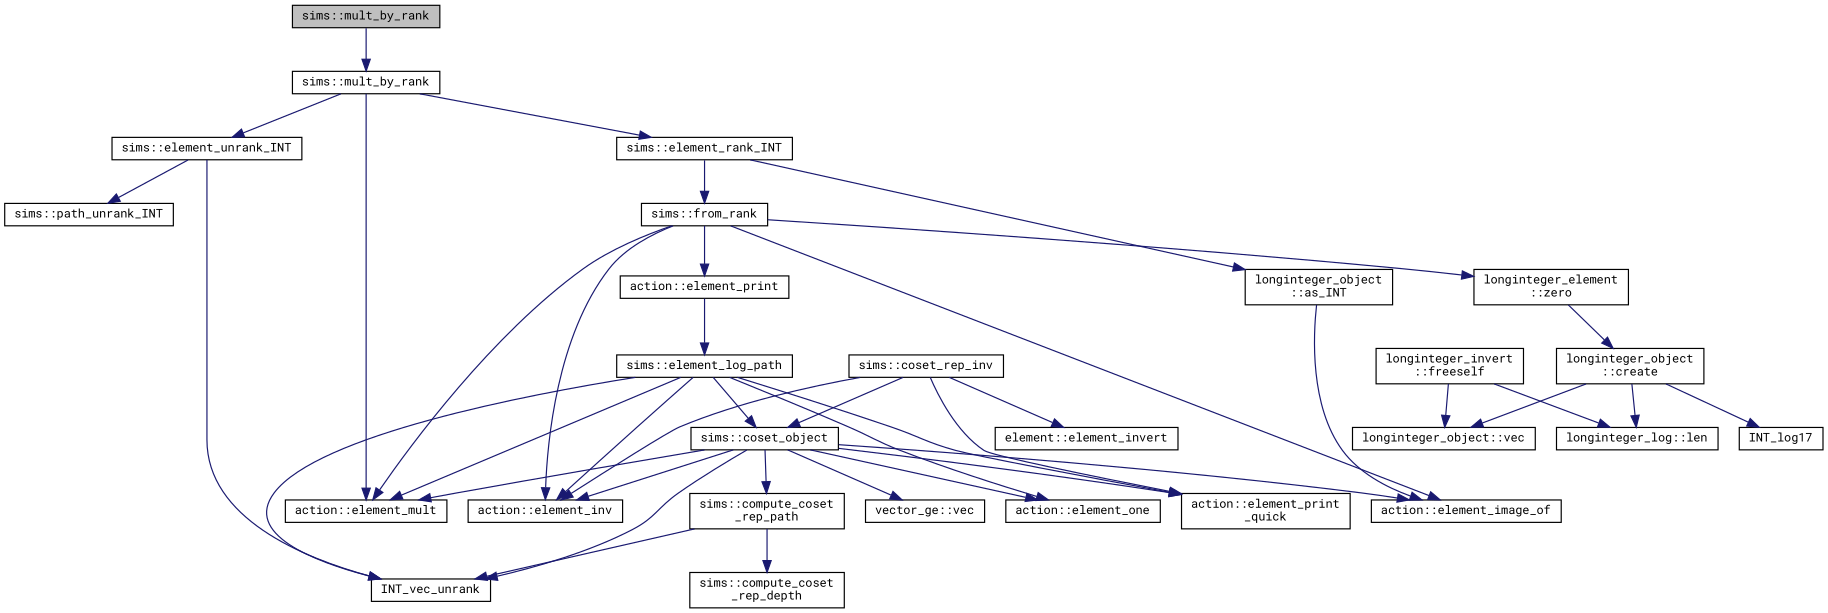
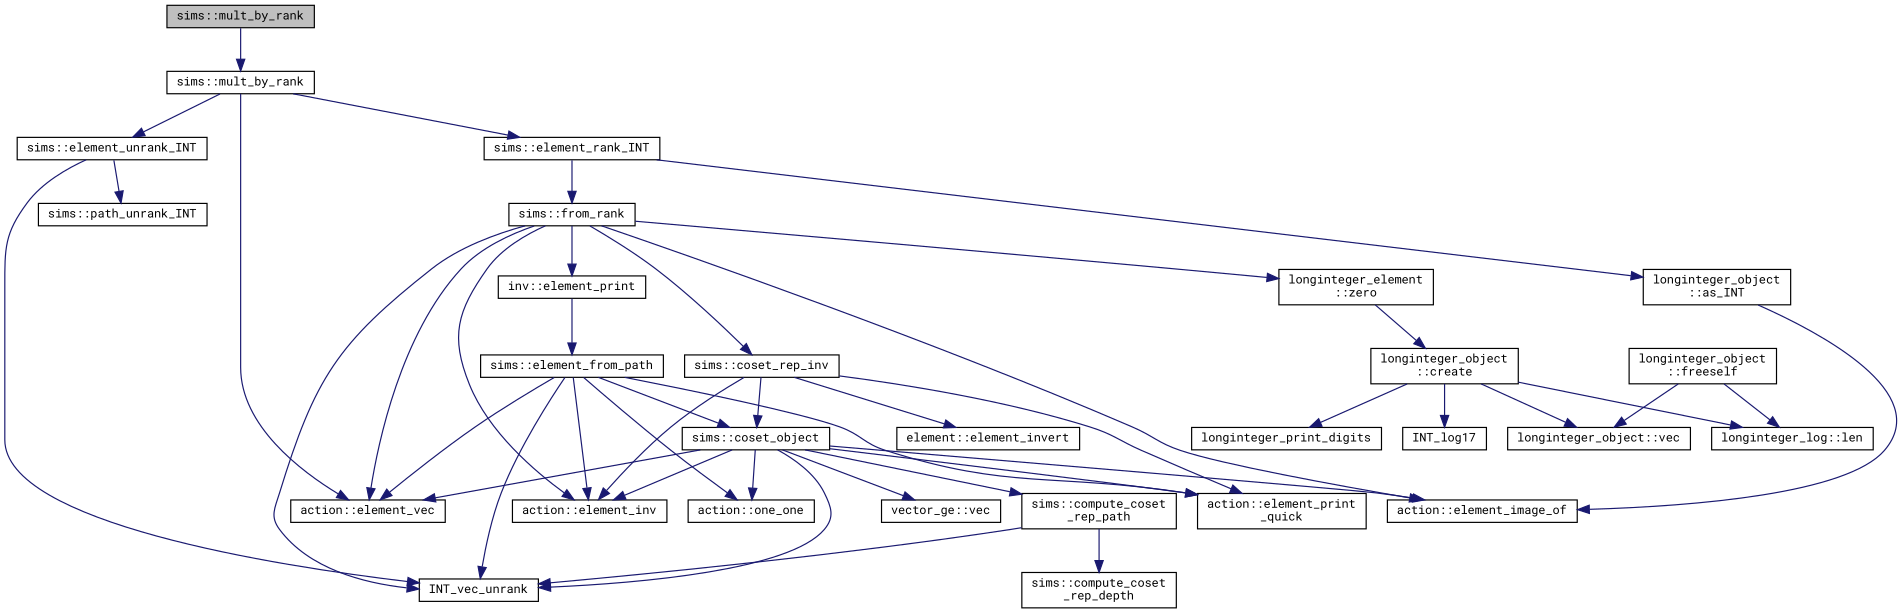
  digraph {
    fontname="Roboto Mono"
    rankdir=TB
    node [color=black fillcolor=white fontname="Roboto Mono" fontsize=10 shape=record style=filled]
    edge [color=midnightblue fontname="Roboto Mono" fontsize=10 labelfontname=Helvetica labelfontsize=10 style=solid]
    n1 [fillcolor=grey75 fontcolor=black height=0.2 label="sims::mult_by_rank" width=0.4]
    n2 [height=0.2 label="sims::mult_by_rank" width=0.4]
    n3 [height=0.2 label="sims::element_unrank_INT" width=0.4]
-   n4 [height=0.2 label="action::element_mult" width=0.4]
+   n4 [height=0.2 label="action::element_vec" width=0.4]
    n5 [height=0.2 label="sims::element_rank_INT" width=0.4]
    n6 [height=0.2 label="sims::path_unrank_INT" width=0.4]
    n7 [height=0.2 label=INT_vec_unrank width=0.4]
    n8 [height=0.2 label="sims::from_rank" width=0.4]
    n9 [height=0.2 label="longinteger_object\l::as_INT" width=0.4]
-   n10 [height=0.2 label="sims::element_log_path" width=0.4]
-   n11 [height=0.2 label="action::element_one" width=0.4]
+   n10 [height=0.2 label="sims::element_from_path" width=0.4]
+   n11 [height=0.2 label="action::one_one" width=0.4]
    n12 [height=0.2 label="sims::coset_object" width=0.4]
    n13 [height=0.2 label="action::element_print\l_quick" width=0.4]
    n14 [height=0.2 label="action::element_inv" width=0.4]
    n15 [height=0.2 label="sims::compute_coset\l_rep_path" width=0.4]
    n16 [height=0.2 label="vector_ge::vec" width=0.4]
    n17 [height=0.2 label="action::element_image_of" width=0.4]
    n18 [height=0.2 label="sims::compute_coset\l_rep_depth" width=0.4]
    n19 [height=0.2 label="longinteger_element\l::zero" width=0.4]
-   n20 [height=0.2 label="action::element_print" width=0.4]
+   n20 [height=0.2 label="inv::element_print" width=0.4]
    n21 [height=0.2 label="sims::coset_rep_inv" width=0.4]
    n22 [height=0.2 label="longinteger_object\l::create" width=0.4]
    n23 [height=0.2 label="element::element_invert" width=0.4]
+   n24 [height=0.2 label=longinteger_print_digits width=0.4]
    n25 [height=0.2 label="longinteger_object::vec" width=0.4]
    n26 [height=0.2 label="longinteger_log::len" width=0.4]
    n27 [height=0.2 label=INT_log17 width=0.4]
-   n28 [height=0.2 label="longinteger_invert\l::freeself" width=0.4]
+   n28 [height=0.2 label="longinteger_object\l::freeself" width=0.4]
    n1 -> n2
    n2 -> n3
    n2 -> n4
    n2 -> n5
    n3 -> n6
    n3 -> n7
    n5 -> n8
    n5 -> n9
    n8 -> n4
+   n8 -> n7
    n8 -> n14
    n8 -> n17
    n8 -> n19
    n8 -> n20
+   n8 -> n21
    n9 -> n17
    n10 -> n4
    n10 -> n7
    n10 -> n11
    n10 -> n12
    n10 -> n13
    n10 -> n14
    n12 -> n4
    n12 -> n7
    n12 -> n11
    n12 -> n13
    n12 -> n14
    n12 -> n15
    n12 -> n16
    n12 -> n17
    n15 -> n7
    n15 -> n18
    n19 -> n22
    n20 -> n10
    n21 -> n12
    n21 -> n13
    n21 -> n14
    n21 -> n23
+   n22 -> n24
    n22 -> n25
    n22 -> n26
    n22 -> n27
    n28 -> n25
    n28 -> n26
  }
